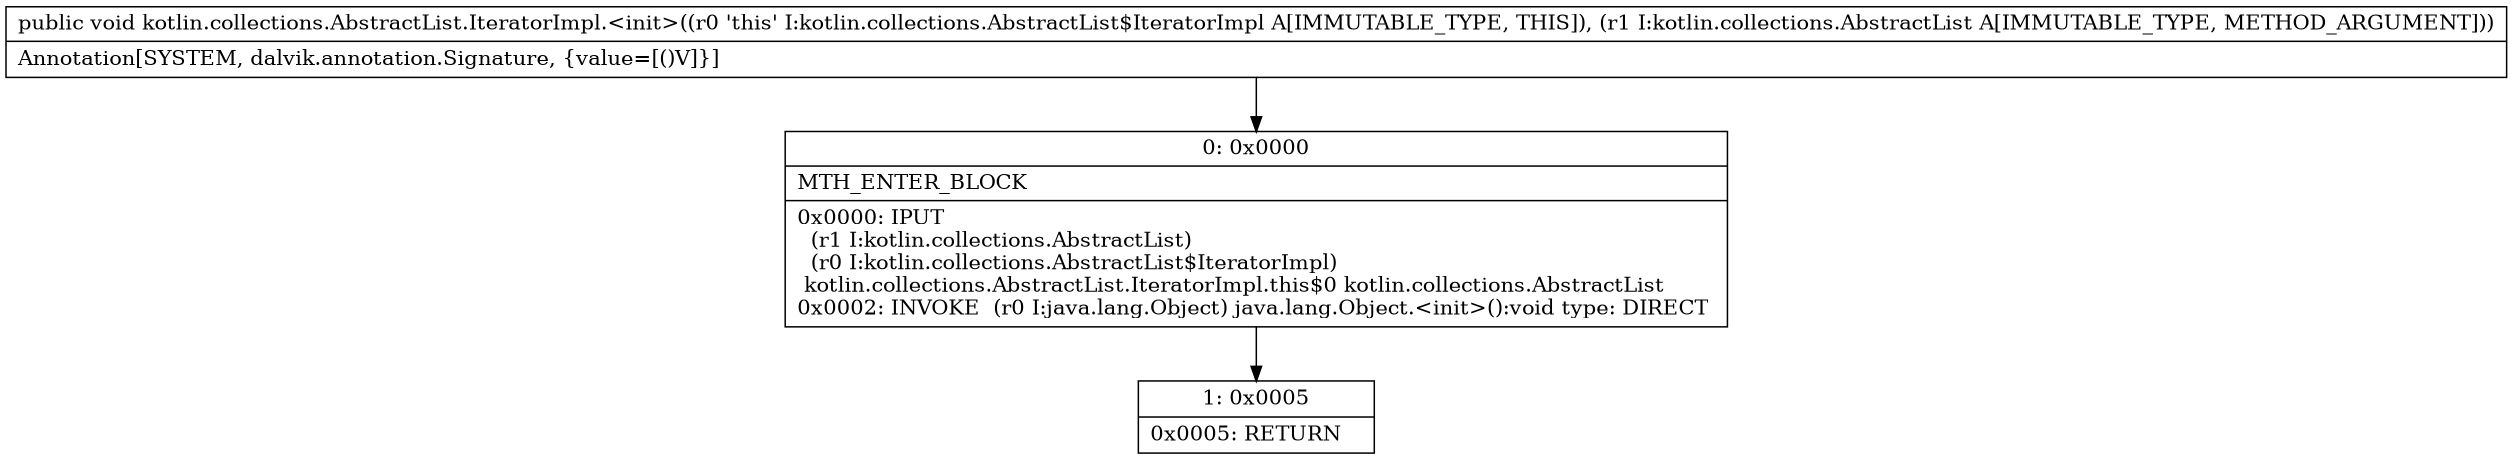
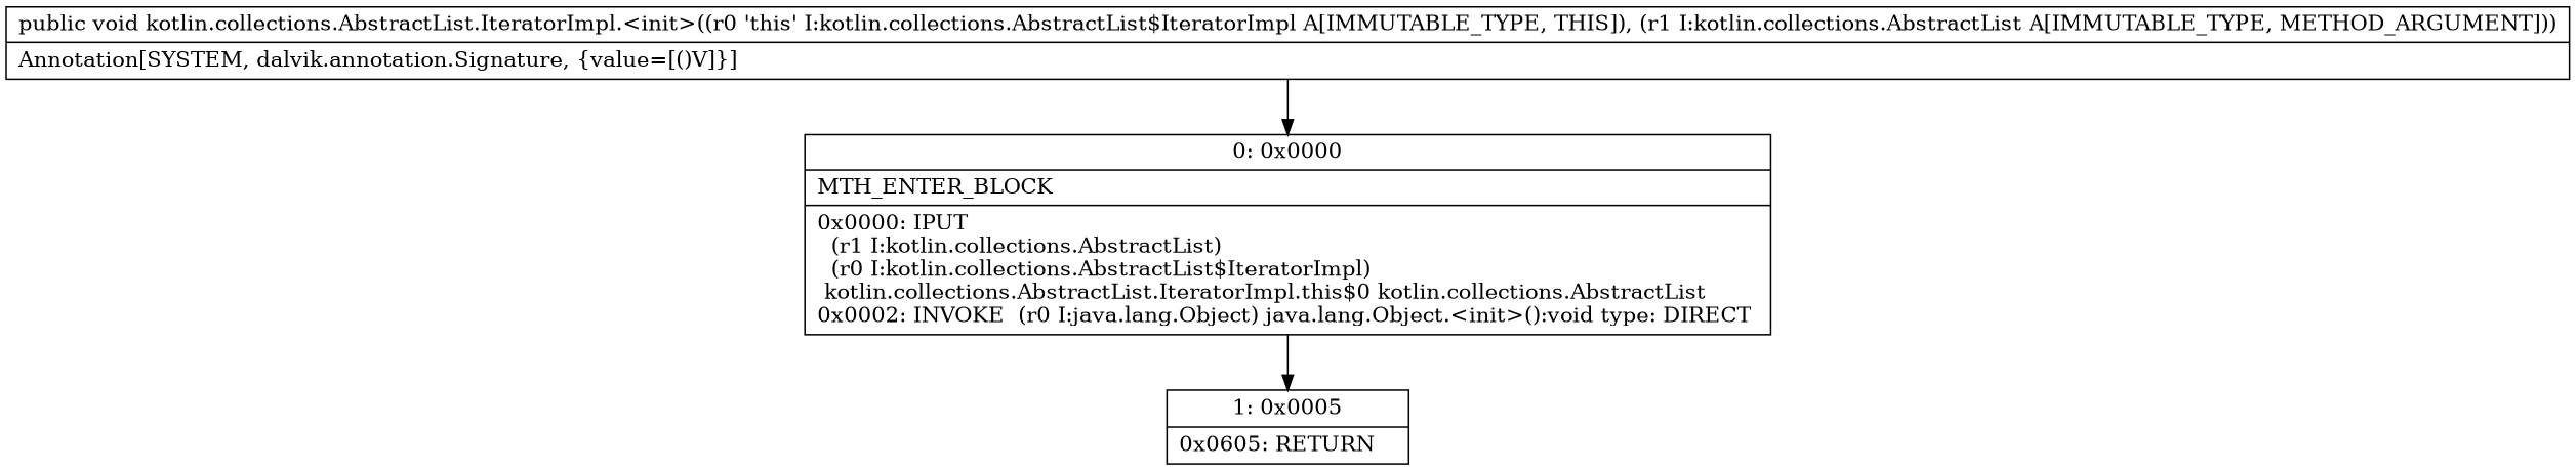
  digraph {
    node [shape=record]
    n1 [label="{0\:\ 0x0000|MTH_ENTER_BLOCK\l|0x0000: IPUT  \l  (r1 I:kotlin.collections.AbstractList)\l  (r0 I:kotlin.collections.AbstractList$IteratorImpl)\l kotlin.collections.AbstractList.IteratorImpl.this$0 kotlin.collections.AbstractList \l0x0002: INVOKE  (r0 I:java.lang.Object) java.lang.Object.\<init\>():void type: DIRECT \l}"]
-   n2 [label="{1\:\ 0x0005|0x0005: RETURN   \l}"]
+   n2 [label="{1\:\ 0x0005|0x0605: RETURN   \l}"]
    n3 [label="{public void kotlin.collections.AbstractList.IteratorImpl.\<init\>((r0 'this' I:kotlin.collections.AbstractList$IteratorImpl A[IMMUTABLE_TYPE, THIS]), (r1 I:kotlin.collections.AbstractList A[IMMUTABLE_TYPE, METHOD_ARGUMENT]))  | Annotation[SYSTEM, dalvik.annotation.Signature, \{value=[()V]\}]\l}"]
    n1 -> n2
    n3 -> n1
  }
